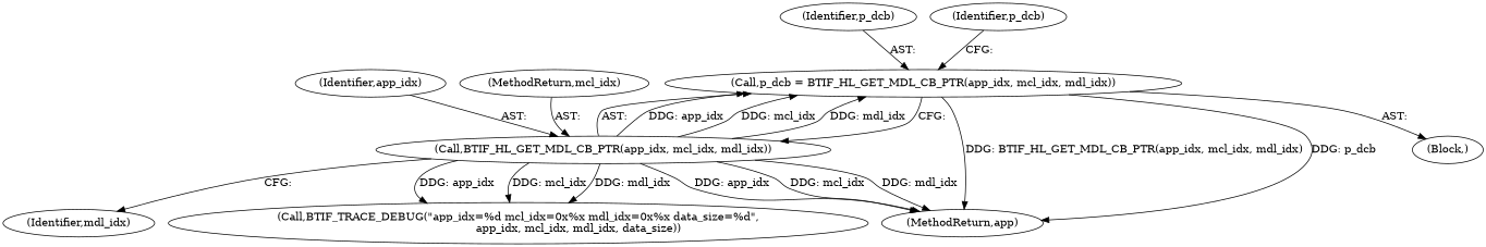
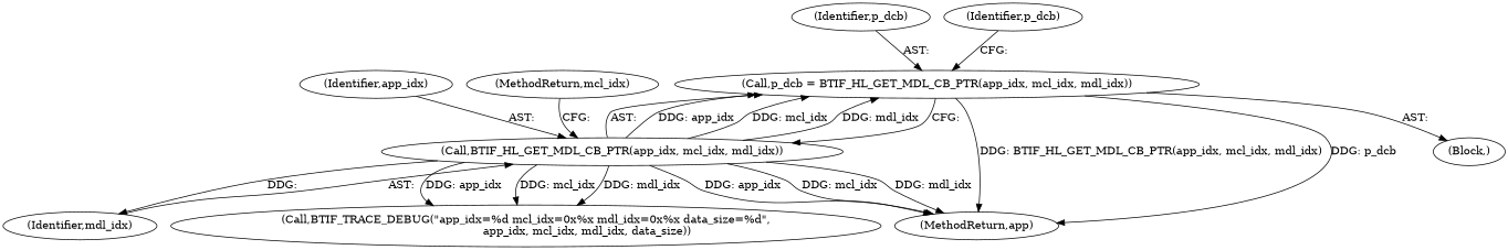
  digraph {
    n1 [label="(Call,p_dcb = BTIF_HL_GET_MDL_CB_PTR(app_idx, mcl_idx, mdl_idx))"]
    n2 [label="(Call,BTIF_HL_GET_MDL_CB_PTR(app_idx, mcl_idx, mdl_idx))"]
    n3 [label="(Block,)"]
    n4 [label="(MethodReturn,app)"]
    n5 [label="(Identifier,mdl_idx)"]
    n6 [label="(Call,BTIF_TRACE_DEBUG(\"app_idx=%d mcl_idx=0x%x mdl_idx=0x%x data_size=%d\",\n                                   app_idx, mcl_idx, mdl_idx, data_size))"]
    n7 [label="(Identifier,p_dcb)"]
    n8 [label="(Identifier,app_idx)"]
    n9 [label="(MethodReturn,mcl_idx)"]
    n10 [label="(Identifier,p_dcb)"]
    n1 -> n2 [label="CFG: "]
    n1 -> n3 [label="AST: "]
    n1 -> n4 [label="DDG: BTIF_HL_GET_MDL_CB_PTR(app_idx, mcl_idx, mdl_idx)"]
    n1 -> n4 [label="DDG: p_dcb"]
    n2 -> n1 [label="AST: "]
    n2 -> n1 [label="DDG: app_idx"]
    n2 -> n1 [label="DDG: mcl_idx"]
    n2 -> n1 [label="DDG: mdl_idx"]
    n2 -> n4 [label="DDG: mcl_idx"]
    n2 -> n4 [label="DDG: mdl_idx"]
    n2 -> n4 [label="DDG: app_idx"]
-   n2 -> n5 [label="CFG: "]
+   n2 -> n5 [label="DDG: "]
    n2 -> n6 [label="DDG: app_idx"]
    n2 -> n6 [label="DDG: mcl_idx"]
    n2 -> n6 [label="DDG: mdl_idx"]
+   n5 -> n2 [label="AST: "]
    n7 -> n1 [label="AST: "]
    n8 -> n2 [label="AST: "]
-   n9 -> n2 [label="AST: "]
+   n9 -> n2 [label="CFG: "]
    n10 -> n1 [label="CFG: "]
  }
